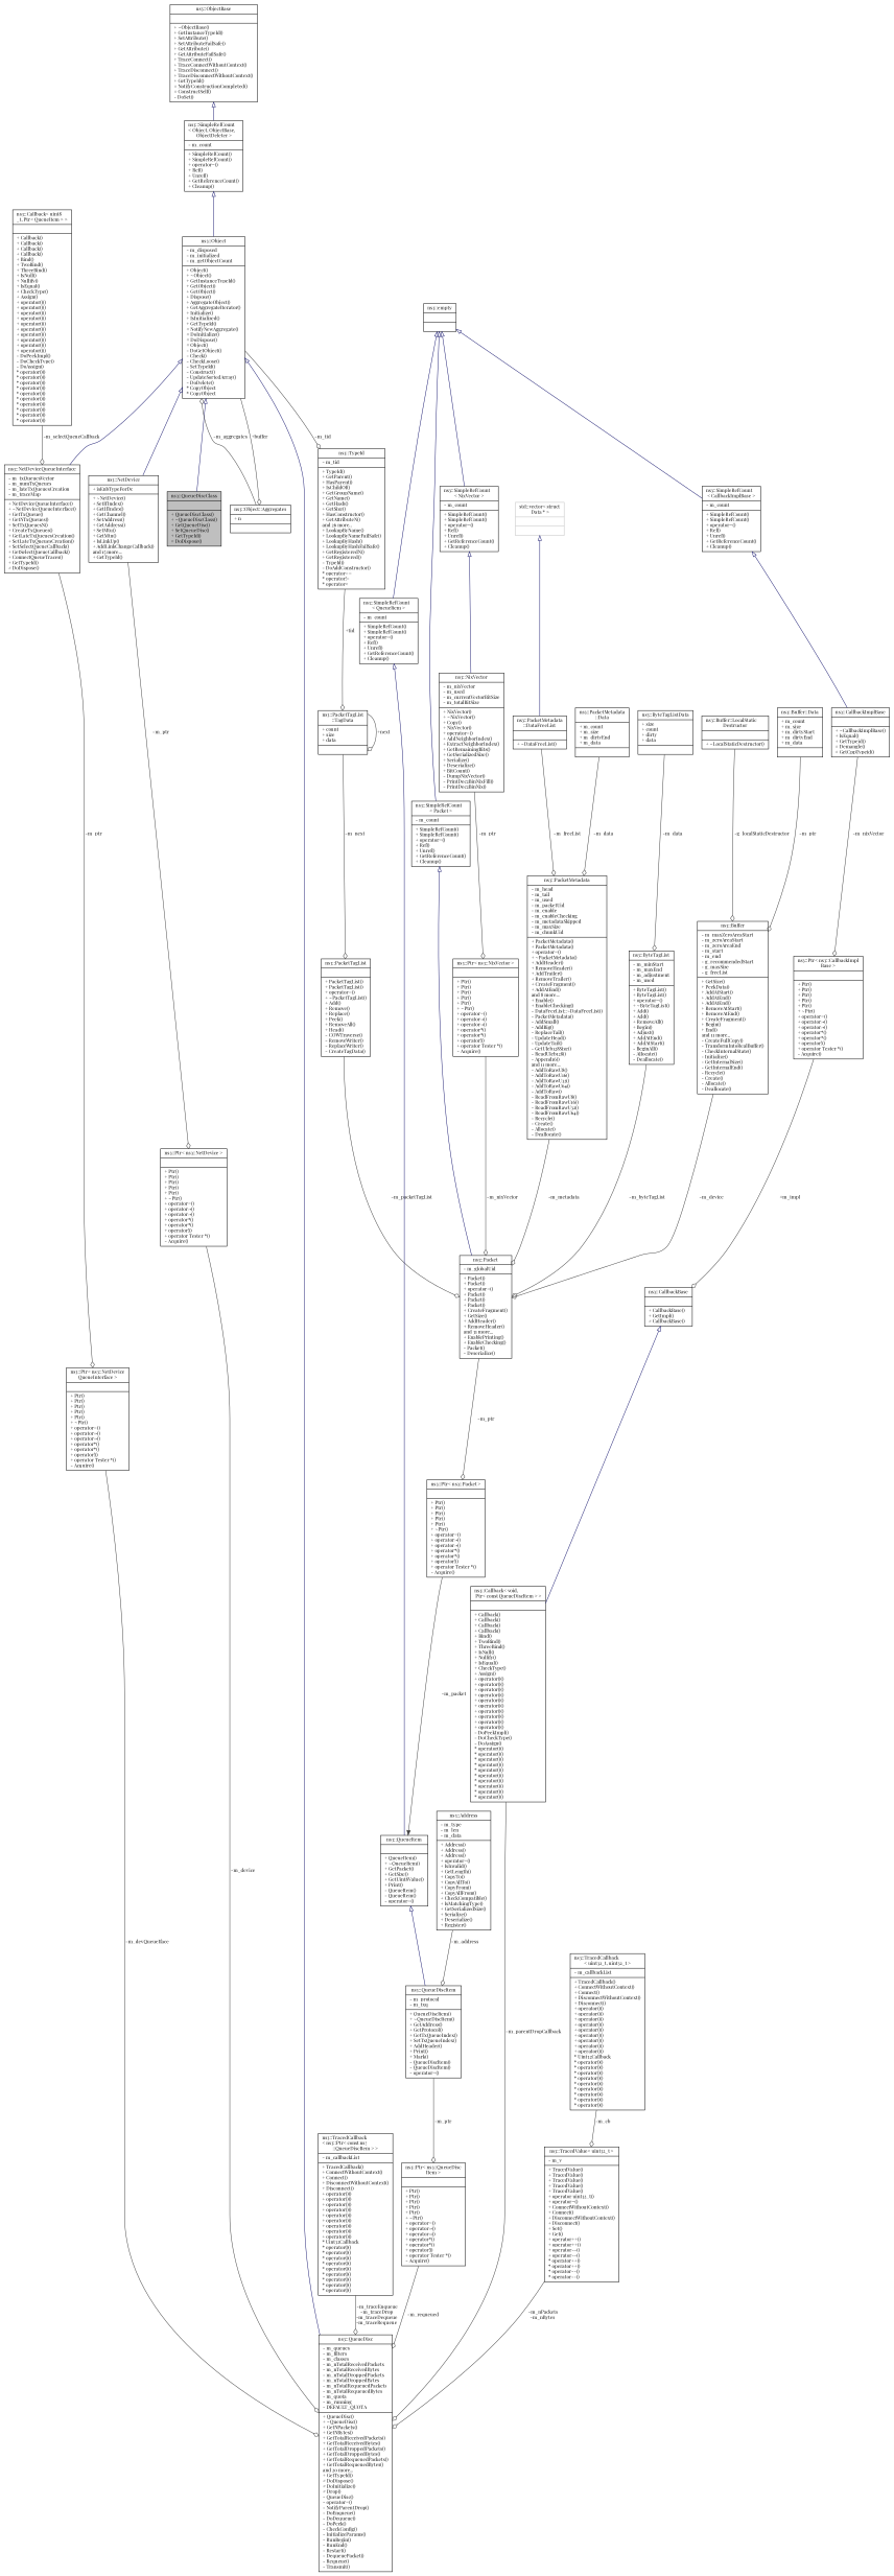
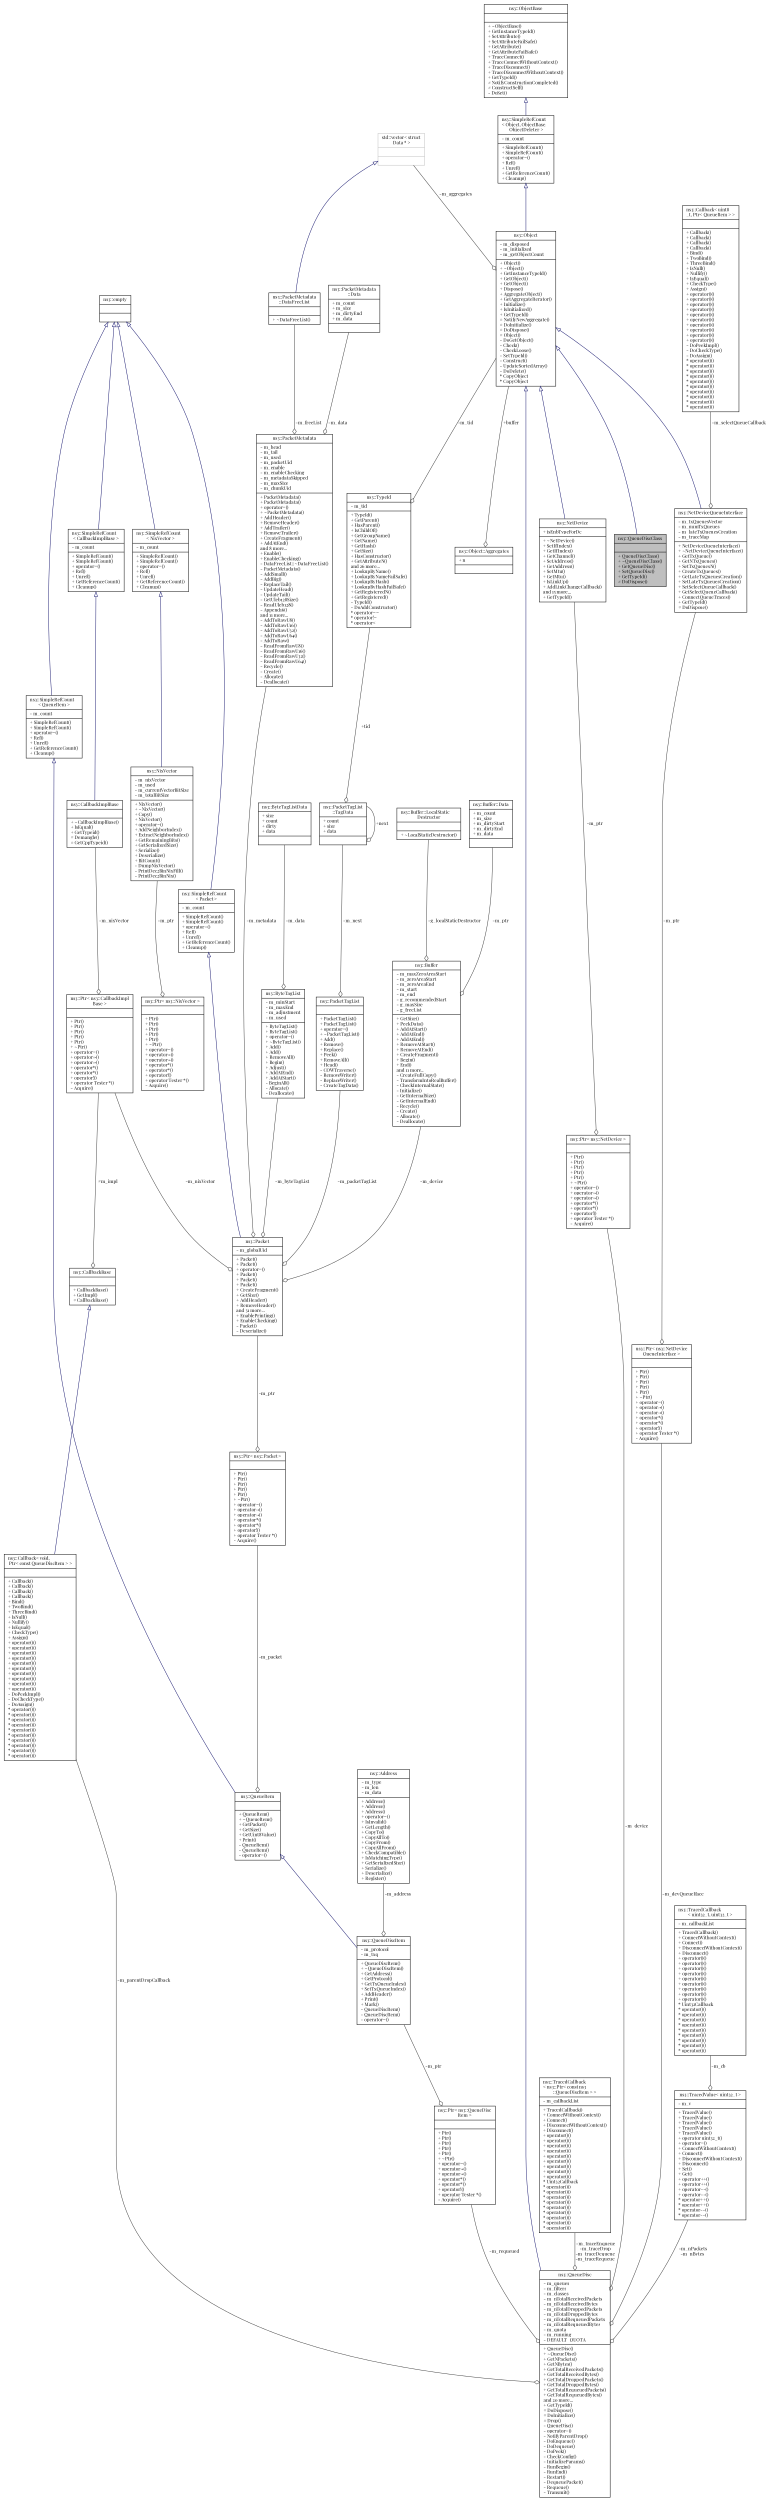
  digraph {
    fontname="Playfair Display"
    node [color=black fillcolor=white fontname="Playfair Display" fontsize=10 shape=record style=filled]
    edge [color=grey25 fontname="Playfair Display" fontsize=10 labelfontname=Helvetica labelfontsize=10 style=solid arrowhead=odiamond]
    n1 [fillcolor=grey75 fontcolor=black height=0.2 label="{ns3::QueueDiscClass\n||+ QueueDiscClass()\l+ ~QueueDiscClass()\l+ GetQueueDisc()\l+ SetQueueDisc()\l+ GetTypeId()\l# DoDispose()\l}" width=0.4]
    n2 [height=0.2 label="{ns3::Object\n|- m_disposed\l- m_initialized\l- m_getObjectCount\l|+ Object()\l+ ~Object()\l+ GetInstanceTypeId()\l+ GetObject()\l+ GetObject()\l+ Dispose()\l+ AggregateObject()\l+ GetAggregateIterator()\l+ Initialize()\l+ IsInitialized()\l+ GetTypeId()\l# NotifyNewAggregate()\l# DoInitialize()\l# DoDispose()\l# Object()\l- DoGetObject()\l- Check()\l- CheckLoose()\l- SetTypeId()\l- Construct()\l- UpdateSortedArray()\l- DoDelete()\l* CopyObject\l* CopyObject\l}" width=0.4]
    n3 [height=0.2 label="{ns3::Object::Aggregates\n|+ n\l|}" width=0.4]
    n4 [height=0.2 label="{ns3::QueueDisc\n|- m_queues\l- m_filters\l- m_classes\l- m_nTotalReceivedPackets\l- m_nTotalReceivedBytes\l- m_nTotalDroppedPackets\l- m_nTotalDroppedBytes\l- m_nTotalRequeuedPackets\l- m_nTotalRequeuedBytes\l- m_quota\l- m_running\l- DEFAULT_QUOTA\l|+ QueueDisc()\l+ ~QueueDisc()\l+ GetNPackets()\l+ GetNBytes()\l+ GetTotalReceivedPackets()\l+ GetTotalReceivedBytes()\l+ GetTotalDroppedPackets()\l+ GetTotalDroppedBytes()\l+ GetTotalRequeuedPackets()\l+ GetTotalRequeuedBytes()\land 20 more...\l+ GetTypeId()\l# DoDispose()\l# DoInitialize()\l# Drop()\l- QueueDisc()\l- operator=()\l- NotifyParentDrop()\l- DoEnqueue()\l- DoDequeue()\l- DoPeek()\l- CheckConfig()\l- InitializeParams()\l- RunBegin()\l- RunEnd()\l- Restart()\l- DequeuePacket()\l- Requeue()\l- Transmit()\l}" width=0.4]
    n5 [height=0.2 label="{ns3::NetDevice\n|+ isEnbTypeForDc\l|+ ~NetDevice()\l+ SetIfIndex()\l+ GetIfIndex()\l+ GetChannel()\l+ SetAddress()\l+ GetAddress()\l+ SetMtu()\l+ GetMtu()\l+ IsLinkUp()\l+ AddLinkChangeCallback()\land 15 more...\l+ GetTypeId()\l}" width=0.4]
    n6 [height=0.2 label="{ns3::NetDeviceQueueInterface\n|- m_txQueuesVector\l- m_numTxQueues\l- m_lateTxQueuesCreation\l- m_traceMap\l|+ NetDeviceQueueInterface()\l+ ~NetDeviceQueueInterface()\l+ GetTxQueue()\l+ GetNTxQueues()\l+ SetTxQueuesN()\l+ CreateTxQueues()\l+ GetLateTxQueuesCreation()\l+ SetLateTxQueuesCreation()\l+ SetSelectQueueCallback()\l+ GetSelectQueueCallback()\l+ ConnectQueueTraces()\l+ GetTypeId()\l# DoDispose()\l}" width=0.4]
    n7 [height=0.2 label="{ns3::TypeId\n|- m_tid\l|+ TypeId()\l+ GetParent()\l+ HasParent()\l+ IsChildOf()\l+ GetGroupName()\l+ GetName()\l+ GetHash()\l+ GetSize()\l+ HasConstructor()\l+ GetAttributeN()\land 26 more...\l+ LookupByName()\l+ LookupByNameFailSafe()\l+ LookupByHash()\l+ LookupByHashFailSafe()\l+ GetRegisteredN()\l+ GetRegistered()\l- TypeId()\l- DoAddConstructor()\l* operator==\l* operator!=\l* operator\<\l}" width=0.4]
    n8 [height=0.2 label="{ns3::Ptr\< ns3::NetDevice \>\n||+ Ptr()\l+ Ptr()\l+ Ptr()\l+ Ptr()\l+ Ptr()\l+ ~Ptr()\l+ operator=()\l+ operator-\>()\l+ operator-\>()\l+ operator*()\l+ operator*()\l+ operator!()\l+ operator Tester *()\l- Acquire()\l}" width=0.4]
    n9 [height=0.2 label="{ns3::Ptr\< ns3::NetDevice\lQueueInterface \>\n||+ Ptr()\l+ Ptr()\l+ Ptr()\l+ Ptr()\l+ Ptr()\l+ ~Ptr()\l+ operator=()\l+ operator-\>()\l+ operator-\>()\l+ operator*()\l+ operator*()\l+ operator!()\l+ operator Tester *()\l- Acquire()\l}" width=0.4]
    n10 [height=0.2 label="{ns3::SimpleRefCount\l\< Object, ObjectBase,\l ObjectDeleter \>\n|- m_count\l|+ SimpleRefCount()\l+ SimpleRefCount()\l+ operator=()\l+ Ref()\l+ Unref()\l+ GetReferenceCount()\l+ Cleanup()\l}" width=0.4]
    n11 [height=0.2 label="{ns3::ObjectBase\n||+ ~ObjectBase()\l+ GetInstanceTypeId()\l+ SetAttribute()\l+ SetAttributeFailSafe()\l+ GetAttribute()\l+ GetAttributeFailSafe()\l+ TraceConnect()\l+ TraceConnectWithoutContext()\l+ TraceDisconnect()\l+ TraceDisconnectWithoutContext()\l+ GetTypeId()\l# NotifyConstructionCompleted()\l# ConstructSelf()\l- DoSet()\l}" width=0.4]
    n12 [height=0.2 label="{ns3::PacketTagList\l::TagData\n|+ count\l+ size\l+ data\l|}" width=0.4]
    n13 [height=0.2 label="{ns3::PacketTagList\n||+ PacketTagList()\l+ PacketTagList()\l+ operator=()\l+ ~PacketTagList()\l+ Add()\l+ Remove()\l+ Replace()\l+ Peek()\l+ RemoveAll()\l+ Head()\l- COWTraverse()\l- RemoveWriter()\l- ReplaceWriter()\l- CreateTagData()\l}" width=0.4]
    n14 [height=0.2 label="{ns3::TracedCallback\l\< ns3::Ptr\< const ns3\l::QueueDiscItem \> \>\n|- m_callbackList\l|+ TracedCallback()\l+ ConnectWithoutContext()\l+ Connect()\l+ DisconnectWithoutContext()\l+ Disconnect()\l+ operator()()\l+ operator()()\l+ operator()()\l+ operator()()\l+ operator()()\l+ operator()()\l+ operator()()\l+ operator()()\l+ operator()()\l* Uint32Callback\l* operator()()\l* operator()()\l* operator()()\l* operator()()\l* operator()()\l* operator()()\l* operator()()\l* operator()()\l* operator()()\l}" width=0.4]
    n15 [height=0.2 label="{ns3::Ptr\< ns3::QueueDisc\lItem \>\n||+ Ptr()\l+ Ptr()\l+ Ptr()\l+ Ptr()\l+ Ptr()\l+ ~Ptr()\l+ operator=()\l+ operator-\>()\l+ operator-\>()\l+ operator*()\l+ operator*()\l+ operator!()\l+ operator Tester *()\l- Acquire()\l}" width=0.4]
    n16 [height=0.2 label="{ns3::QueueDiscItem\n|- m_protocol\l- m_txq\l|+ QueueDiscItem()\l+ ~QueueDiscItem()\l+ GetAddress()\l+ GetProtocol()\l+ GetTxQueueIndex()\l+ SetTxQueueIndex()\l+ AddHeader()\l+ Print()\l+ Mark()\l- QueueDiscItem()\l- QueueDiscItem()\l- operator=()\l}" width=0.4]
    n17 [height=0.2 label="{ns3::QueueItem\n||+ QueueItem()\l+ ~QueueItem()\l+ GetPacket()\l+ GetSize()\l+ GetUint8Value()\l+ Print()\l- QueueItem()\l- QueueItem()\l- operator=()\l}" width=0.4]
    n18 [height=0.2 label="{ns3::SimpleRefCount\l\< QueueItem \>\n|- m_count\l|+ SimpleRefCount()\l+ SimpleRefCount()\l+ operator=()\l+ Ref()\l+ Unref()\l+ GetReferenceCount()\l+ Cleanup()\l}" width=0.4]
    n19 [height=0.2 label="{ns3::empty\n||}" width=0.4]
    n20 [height=0.2 label="{ns3::SimpleRefCount\l\< Packet \>\n|- m_count\l|+ SimpleRefCount()\l+ SimpleRefCount()\l+ operator=()\l+ Ref()\l+ Unref()\l+ GetReferenceCount()\l+ Cleanup()\l}" width=0.4]
    n21 [height=0.2 label="{ns3::SimpleRefCount\l\< NixVector \>\n|- m_count\l|+ SimpleRefCount()\l+ SimpleRefCount()\l+ operator=()\l+ Ref()\l+ Unref()\l+ GetReferenceCount()\l+ Cleanup()\l}" width=0.4]
    n22 [height=0.2 label="{ns3::SimpleRefCount\l\< CallbackImplBase \>\n|- m_count\l|+ SimpleRefCount()\l+ SimpleRefCount()\l+ operator=()\l+ Ref()\l+ Unref()\l+ GetReferenceCount()\l+ Cleanup()\l}" width=0.4]
    n23 [height=0.2 label="{ns3::Packet\n|- m_globalUid\l|+ Packet()\l+ Packet()\l+ operator=()\l+ Packet()\l+ Packet()\l+ Packet()\l+ CreateFragment()\l+ GetSize()\l+ AddHeader()\l+ RemoveHeader()\land 31 more...\l+ EnablePrinting()\l+ EnableChecking()\l- Packet()\l- Deserialize()\l}" width=0.4]
    n24 [height=0.2 label="{ns3::NixVector\n|- m_nixVector\l- m_used\l- m_currentVectorBitSize\l- m_totalBitSize\l|+ NixVector()\l+ ~NixVector()\l+ Copy()\l+ NixVector()\l+ operator=()\l+ AddNeighborIndex()\l+ ExtractNeighborIndex()\l+ GetRemainingBits()\l+ GetSerializedSize()\l+ Serialize()\l+ Deserialize()\l+ BitCount()\l- DumpNixVector()\l- PrintDec2BinNixFill()\l- PrintDec2BinNix()\l}" width=0.4]
    n25 [height=0.2 label="{ns3::CallbackImplBase\n||+ ~CallbackImplBase()\l+ IsEqual()\l+ GetTypeid()\l# Demangle()\l# GetCppTypeid()\l}" width=0.4]
    n26 [height=0.2 label="{ns3::Ptr\< ns3::Packet \>\n||+ Ptr()\l+ Ptr()\l+ Ptr()\l+ Ptr()\l+ Ptr()\l+ ~Ptr()\l+ operator=()\l+ operator-\>()\l+ operator-\>()\l+ operator*()\l+ operator*()\l+ operator!()\l+ operator Tester *()\l- Acquire()\l}" width=0.4]
    n27 [height=0.2 label="{ns3::Ptr\< ns3::NixVector \>\n||+ Ptr()\l+ Ptr()\l+ Ptr()\l+ Ptr()\l+ Ptr()\l+ ~Ptr()\l+ operator=()\l+ operator-\>()\l+ operator-\>()\l+ operator*()\l+ operator*()\l+ operator!()\l+ operator Tester *()\l- Acquire()\l}" width=0.4]
    n28 [height=0.2 label="{ns3::PacketMetadata\n|- m_head\l- m_tail\l- m_used\l- m_packetUid\l- m_enable\l- m_enableChecking\l- m_metadataSkipped\l- m_maxSize\l- m_chunkUid\l|+ PacketMetadata()\l+ PacketMetadata()\l+ operator=()\l+ ~PacketMetadata()\l+ AddHeader()\l+ RemoveHeader()\l+ AddTrailer()\l+ RemoveTrailer()\l+ CreateFragment()\l+ AddAtEnd()\land 8 more...\l+ Enable()\l+ EnableChecking()\l- DataFreeList::~DataFreeList()\l- PacketMetadata()\l- AddSmall()\l- AddBig()\l- ReplaceTail()\l- UpdateHead()\l- UpdateTail()\l- GetUleb128Size()\l- ReadUleb128()\l- Append16()\land 11 more...\l- AddToRawU8()\l- AddToRawU16()\l- AddToRawU32()\l- AddToRawU64()\l- AddToRaw()\l- ReadFromRawU8()\l- ReadFromRawU16()\l- ReadFromRawU32()\l- ReadFromRawU64()\l- Recycle()\l- Create()\l- Allocate()\l- Deallocate()\l}" width=0.4]
    n29 [height=0.2 label="{ns3::PacketMetadata\l::Data\n|+ m_count\l+ m_size\l+ m_dirtyEnd\l+ m_data\l|}" width=0.4]
    n30 [height=0.2 label="{ns3::PacketMetadata\l::DataFreeList\n||+ ~DataFreeList()\l}" width=0.4]
    n31 [color=grey75 height=0.2 label="{std::vector\< struct\l Data * \>\n||}" width=0.4]
    n32 [height=0.2 label="{ns3::ByteTagList\n|- m_minStart\l- m_maxEnd\l- m_adjustment\l- m_used\l|+ ByteTagList()\l+ ByteTagList()\l+ operator=()\l+ ~ByteTagList()\l+ Add()\l+ Add()\l+ RemoveAll()\l+ Begin()\l+ Adjust()\l+ AddAtEnd()\l+ AddAtStart()\l- BeginAll()\l- Allocate()\l- Deallocate()\l}" width=0.4]
    n33 [height=0.2 label="{ns3::ByteTagListData\n|+ size\l+ count\l+ dirty\l+ data\l|}" width=0.4]
    n34 [height=0.2 label="{ns3::Buffer\n|- m_maxZeroAreaStart\l- m_zeroAreaStart\l- m_zeroAreaEnd\l- m_start\l- m_end\l- g_recommendedStart\l- g_maxSize\l- g_freeList\l|+ GetSize()\l+ PeekData()\l+ AddAtStart()\l+ AddAtEnd()\l+ AddAtEnd()\l+ RemoveAtStart()\l+ RemoveAtEnd()\l+ CreateFragment()\l+ Begin()\l+ End()\land 11 more...\l- CreateFullCopy()\l- TransformIntoRealBuffer()\l- CheckInternalState()\l- Initialize()\l- GetInternalSize()\l- GetInternalEnd()\l- Recycle()\l- Create()\l- Allocate()\l- Deallocate()\l}" width=0.4]
    n35 [height=0.2 label="{ns3::Buffer::Data\n|+ m_count\l+ m_size\l+ m_dirtyStart\l+ m_dirtyEnd\l+ m_data\l|}" width=0.4]
    n36 [height=0.2 label="{ns3::Buffer::LocalStatic\lDestructor\n||+ ~LocalStaticDestructor()\l}" width=0.4]
    n37 [height=0.2 label="{ns3::Address\n|- m_type\l- m_len\l- m_data\l|+ Address()\l+ Address()\l+ Address()\l+ operator=()\l+ IsInvalid()\l+ GetLength()\l+ CopyTo()\l+ CopyAllTo()\l+ CopyFrom()\l+ CopyAllFrom()\l+ CheckCompatible()\l+ IsMatchingType()\l+ GetSerializedSize()\l+ Serialize()\l+ Deserialize()\l+ Register()\l}" width=0.4]
    n38 [height=0.2 label="{ns3::Callback\< void,\l Ptr\< const QueueDiscItem \> \>\n||+ Callback()\l+ Callback()\l+ Callback()\l+ Callback()\l+ Bind()\l+ TwoBind()\l+ ThreeBind()\l+ IsNull()\l+ Nullify()\l+ IsEqual()\l+ CheckType()\l+ Assign()\l+ operator()()\l+ operator()()\l+ operator()()\l+ operator()()\l+ operator()()\l+ operator()()\l+ operator()()\l+ operator()()\l+ operator()()\l+ operator()()\l- DoPeekImpl()\l- DoCheckType()\l- DoAssign()\l* operator()()\l* operator()()\l* operator()()\l* operator()()\l* operator()()\l* operator()()\l* operator()()\l* operator()()\l* operator()()\l* operator()()\l}" width=0.4]
    n39 [height=0.2 label="{ns3::CallbackBase\n||+ CallbackBase()\l+ GetImpl()\l# CallbackBase()\l}" width=0.4]
    n40 [height=0.2 label="{ns3::Callback\< uint8\l_t, Ptr\< QueueItem \> \>\n||+ Callback()\l+ Callback()\l+ Callback()\l+ Callback()\l+ Bind()\l+ TwoBind()\l+ ThreeBind()\l+ IsNull()\l+ Nullify()\l+ IsEqual()\l+ CheckType()\l+ Assign()\l+ operator()()\l+ operator()()\l+ operator()()\l+ operator()()\l+ operator()()\l+ operator()()\l+ operator()()\l+ operator()()\l+ operator()()\l+ operator()()\l- DoPeekImpl()\l- DoCheckType()\l- DoAssign()\l* operator()()\l* operator()()\l* operator()()\l* operator()()\l* operator()()\l* operator()()\l* operator()()\l* operator()()\l* operator()()\l* operator()()\l}" width=0.4]
    n41 [height=0.2 label="{ns3::Ptr\< ns3::CallbackImpl\lBase \>\n||+ Ptr()\l+ Ptr()\l+ Ptr()\l+ Ptr()\l+ Ptr()\l+ ~Ptr()\l+ operator=()\l+ operator-\>()\l+ operator-\>()\l+ operator*()\l+ operator*()\l+ operator!()\l+ operator Tester *()\l- Acquire()\l}" width=0.4]
    n42 [height=0.2 label="{ns3::TracedValue\< uint32_t \>\n|- m_v\l|+ TracedValue()\l+ TracedValue()\l+ TracedValue()\l+ TracedValue()\l+ TracedValue()\l+ operator uint32_t()\l+ operator=()\l+ ConnectWithoutContext()\l+ Connect()\l+ DisconnectWithoutContext()\l+ Disconnect()\l+ Set()\l+ Get()\l+ operator++()\l+ operator++()\l+ operator--()\l+ operator--()\l* operator++()\l* operator++()\l* operator--()\l* operator--()\l}" width=0.4]
    n43 [height=0.2 label="{ns3::TracedCallback\l\< uint32_t, uint32_t \>\n|- m_callbackList\l|+ TracedCallback()\l+ ConnectWithoutContext()\l+ Connect()\l+ DisconnectWithoutContext()\l+ Disconnect()\l+ operator()()\l+ operator()()\l+ operator()()\l+ operator()()\l+ operator()()\l+ operator()()\l+ operator()()\l+ operator()()\l+ operator()()\l* Uint32Callback\l* operator()()\l* operator()()\l* operator()()\l* operator()()\l* operator()()\l* operator()()\l* operator()()\l* operator()()\l* operator()()\l}" width=0.4]
    n2 -> n1 [arrowtail=onormal color=midnightblue dir=back arrowhead=""]
    n2 -> n3 [label=" +buffer"]
    n2 -> n4 [arrowtail=onormal color=midnightblue dir=back arrowhead=""]
    n2 -> n5 [arrowtail=onormal color=midnightblue dir=back arrowhead=""]
    n2 -> n6 [arrowtail=onormal color=midnightblue dir=back arrowhead=""]
    n2 -> n7 [label=" -m_tid"]
-   n3 -> n2 [label=" -m_aggregates"]
+   n31 -> n2 [label=" -m_aggregates"]
    n5 -> n8 [label=" -m_ptr"]
    n6 -> n9 [label=" -m_ptr"]
    n7 -> n12 [label=" +tid"]
    n8 -> n4 [label=" -m_device"]
    n9 -> n4 [label=" -m_devQueueIface"]
    n10 -> n2 [arrowtail=onormal color=midnightblue dir=back arrowhead=""]
    n11 -> n10 [arrowtail=onormal color=midnightblue dir=back arrowhead=""]
    n12 -> n12 [label=" +next"]
    n12 -> n13 [label=" -m_next"]
    n13 -> n23 [label=" -m_packetTagList"]
    n14 -> n4 [label=" -m_traceEnqueue\n-m_traceDrop\n-m_traceDequeue\n-m_traceRequeue"]
    n15 -> n4 [label=" -m_requeued"]
    n16 -> n15 [label=" -m_ptr"]
    n17 -> n16 [arrowtail=onormal color=midnightblue dir=back arrowhead=""]
    n18 -> n17 [arrowtail=onormal color=midnightblue dir=back arrowhead=""]
    n19 -> n18 [arrowtail=onormal color=midnightblue dir=back arrowhead=""]
    n19 -> n20 [arrowtail=onormal color=midnightblue dir=back arrowhead=""]
    n19 -> n21 [arrowtail=onormal color=midnightblue dir=back arrowhead=""]
    n19 -> n22 [arrowtail=onormal color=midnightblue dir=back arrowhead=""]
    n20 -> n23 [arrowtail=onormal color=midnightblue dir=back arrowhead=""]
    n21 -> n24 [arrowtail=onormal color=midnightblue dir=back arrowhead=""]
    n22 -> n25 [arrowtail=onormal color=midnightblue dir=back arrowhead=""]
    n23 -> n26 [label=" -m_ptr"]
    n24 -> n27 [label=" -m_ptr"]
    n25 -> n41 [label=" -m_nixVector"]
-   n26 -> n17 [arrowhead=normal label=" -m_packet"]
-   n27 -> n23 [label=" -m_nixVector"]
+   n26 -> n17 [label=" -m_packet"]
+   n41 -> n23 [label=" -m_nixVector"]
    n28 -> n23 [label=" -m_metadata"]
    n29 -> n28 [label=" -m_data"]
    n30 -> n28 [label=" -m_freeList"]
    n31 -> n30 [arrowtail=onormal color=midnightblue dir=back arrowhead=""]
    n32 -> n23 [label=" -m_byteTagList"]
    n33 -> n32 [label=" -m_data"]
    n34 -> n23 [label=" -m_device"]
    n35 -> n34 [label=" -m_ptr"]
    n36 -> n34 [label=" -g_localStaticDestructor"]
    n37 -> n16 [label=" -m_address"]
    n38 -> n4 [label=" -m_parentDropCallback"]
    n39 -> n38 [arrowtail=onormal color=midnightblue dir=back arrowhead=""]
    n40 -> n6 [label=" -m_selectQueueCallback"]
    n41 -> n39 [label=" #m_impl"]
    n42 -> n4 [label=" -m_nPackets\n-m_nBytes"]
    n43 -> n42 [label=" -m_cb"]
  }
